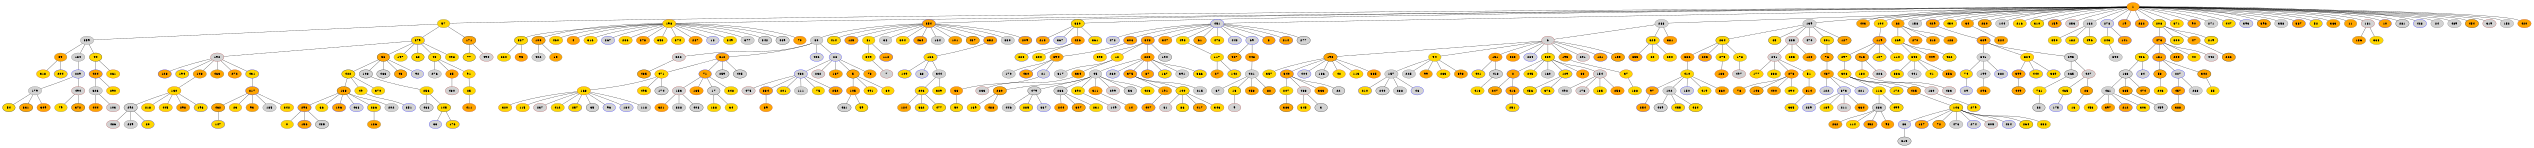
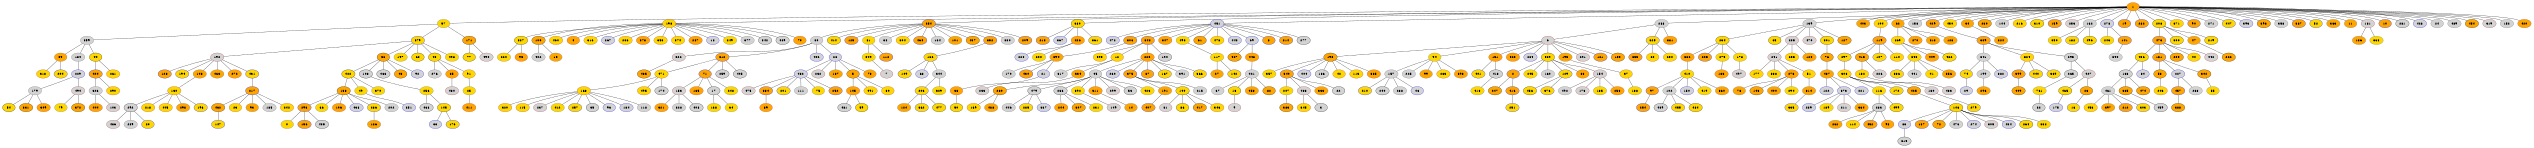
  strict graph {
    node [color=gray40 fillcolor=gold style=filled]
    1 [color=brown fillcolor=orange]
    57
    198 [color=brown]
    354 [color=blue fillcolor=orange]
    380 [color=black]
    451 [color=blue fillcolor=lightgrey]
    288 [fillcolor=lightgrey]
    139 [fillcolor=lightgrey]
    403 [fillcolor=orange]
    104 [color=brown]
    62 [fillcolor=orange]
    158 [fillcolor=lightgrey]
    429 [color=blue fillcolor=orange]
    450 [color=brown]
    34 [fillcolor=orange]
    230 [color=black fillcolor=orange]
    144 [fillcolor=lightgrey]
    216 [color=brown]
    310 [color=black]
    159 [color=blue fillcolor=orange]
    253 [color=brown fillcolor=lightgrey]
    162 [fillcolor=lightgrey]
    278 [color=blue fillcolor=lightgrey]
    19 [color=blue fillcolor=orange]
    282 [color=blue fillcolor=orange]
    208 [color=black]
    371 [color=brown]
    90 [color=blue fillcolor=orange]
    271 [fillcolor=lightgrey]
    447 [color=blue]
    393 [color=blue fillcolor=lightgrey]
    396 [color=black fillcolor=orange]
    358 [fillcolor=lightgrey]
    387 [color=blue fillcolor=orange]
    52 [color=blue]
    363 [fillcolor=orange]
    11 [fillcolor=orange]
    181 [color=brown fillcolor=lightgrey]
    10 [color=blue fillcolor=orange]
    281 [color=black fillcolor=lightgrey]
    428 [color=blue fillcolor=lightgrey]
    24 [fillcolor=lightgrey]
    489 [fillcolor=lightgrey]
    454 [color=black fillcolor=orange]
    319 [color=brown fillcolor=lightgrey]
    152 [fillcolor=lightgrey]
    420 [color=brown fillcolor=orange]
    359 [fillcolor=lightgrey]
    379 [color=blue]
    171 [color=black fillcolor=orange]
    327 [color=black]
    100 [color=black fillcolor=orange]
    460 [color=brown]
    4 [color=brown fillcolor=orange]
    316 [color=brown]
    267 [color=blue fillcolor=lightgrey]
    236 [color=brown]
    378 [color=brown fillcolor=orange]
    353 [color=brown]
    374 [color=brown]
    287 [color=brown fillcolor=orange]
    18 [color=blue fillcolor=lightgrey]
    249
    377 [fillcolor=lightgrey]
    342 [color=black fillcolor=lightgrey]
    469 [color=black fillcolor=lightgrey]
    70 [color=brown fillcolor=orange]
    30 [fillcolor=lightgrey]
    414 [color=black]
    125 [color=blue fillcolor=orange]
    81
    38 [fillcolor=lightgrey]
    304 [color=brown]
    464 [color=blue fillcolor=orange]
    164 [fillcolor=lightgrey]
    101 [fillcolor=orange]
    437 [color=black fillcolor=orange]
    352 [color=blue fillcolor=orange]
    330 [fillcolor=lightgrey]
    209 [color=blue fillcolor=orange]
    213 [color=blue fillcolor=orange]
    367 [color=blue fillcolor=lightgrey]
    426 [color=brown fillcolor=orange]
    361 [color=blue]
    472 [color=blue fillcolor=lightgrey]
    306 [color=blue fillcolor=orange]
    348 [color=blue fillcolor=orange]
    347 [color=brown fillcolor=orange]
    493
    61 [color=black fillcolor=orange]
    478 [color=brown]
    443 [color=blue fillcolor=lightgrey]
    69 [color=blue fillcolor=lightgrey]
    8 [color=blue fillcolor=orange]
    214 [color=blue fillcolor=orange]
    277 [color=black fillcolor=lightgrey]
    6 [color=brown fillcolor=lightgrey]
    325 [color=blue]
    381 [color=brown fillcolor=orange]
    234 [color=black]
    65 [color=black]
    235 [color=brown fillcolor=lightgrey]
    470 [color=brown fillcolor=lightgrey]
    301 [color=black]
    127 [color=black fillcolor=orange]
    119 [color=blue fillcolor=orange]
    269 [color=brown]
    270 [color=brown fillcolor=orange]
    313 [fillcolor=orange]
    128 [fillcolor=orange]
    339 [color=blue fillcolor=orange]
    224 [fillcolor=orange]
    350
    182 [color=blue]
    496 [color=black]
    243
    141 [color=blue fillcolor=orange]
    473 [color=blue fillcolor=orange]
    300 [color=black]
    47 [fillcolor=orange]
    219 [color=black]
    186 [fillcolor=orange]
    368
    39 [fillcolor=orange]
    134 [fillcolor=lightgrey]
    44 [color=black]
    192 [color=brown fillcolor=lightgrey]
    56 [color=black fillcolor=orange]
    197
    68 [color=black]
    48 [color=black]
    498
    77 [color=black]
    490 [color=brown fillcolor=lightgrey]
    220
    95 [color=brown fillcolor=orange]
    402 [fillcolor=lightgrey]
    15 [fillcolor=orange]
    322 [color=brown fillcolor=lightgrey]
    312 [color=blue fillcolor=orange]
    406 [color=blue fillcolor=lightgrey]
    28 [color=blue fillcolor=lightgrey]
    349
    112 [color=blue fillcolor=orange]
    166 [color=blue]
-   228 [color=blue]
+   228 [color=blue fillcolor=lightgrey]
    200
    394 [fillcolor=orange]
    395 [color=brown]
    12 [color=brown]
    223 [color=brown fillcolor=orange]
    190 [color=black fillcolor=lightgrey]
    117
    467 [color=black fillcolor=orange]
    448 [color=brown fillcolor=orange]
    193 [color=black fillcolor=orange]
    94
    151 [color=brown fillcolor=orange]
    323 [color=brown fillcolor=orange]
    284 [color=blue fillcolor=lightgrey]
    389 [color=black]
    195 [fillcolor=orange]
    291 [color=brown fillcolor=lightgrey]
    121 [color=blue fillcolor=orange]
    155 [color=black fillcolor=orange]
    355 [color=blue fillcolor=orange]
    60 [color=brown]
    250 [color=brown]
    386 [color=brown fillcolor=orange]
    205 [color=blue fillcolor=orange]
    275
    178
    241 [color=brown fillcolor=lightgrey]
    255 [color=brown]
    120 [fillcolor=orange]
    76 [color=black fillcolor=orange]
    297 [color=blue]
    415 [color=black fillcolor=orange]
    107 [color=blue]
    110 [color=brown]
    343
    449 [color=brown fillcolor=orange]
    482 [color=black]
    341 [fillcolor=lightgrey]
    324 [color=brown]
    295 [color=black fillcolor=lightgrey]
    390 [fillcolor=lightgrey]
    436 [color=black]
    131 [color=blue fillcolor=orange]
    203 [color=black fillcolor=orange]
    40 [color=brown]
    442 [color=brown fillcolor=lightgrey]
    222 [color=black fillcolor=orange]
    318 [color=brown]
    204 [color=blue]
    229 [color=blue fillcolor=lightgrey]
    424 [color=blue fillcolor=orange]
    261 [color=brown]
    123 [color=blue fillcolor=orange]
    194 [color=blue]
    148 [fillcolor=orange]
    463 [fillcolor=orange]
    272 [color=brown fillcolor=orange]
    431 [color=blue]
    422 [color=black]
    108 [color=black fillcolor=lightgrey]
    466 [color=black fillcolor=lightgrey]
    43 [color=black fillcolor=orange]
    92 [color=blue fillcolor=lightgrey]
    276 [fillcolor=lightgrey]
    85 [color=brown fillcolor=orange]
    91 [color=brown]
    485 [color=black fillcolor=orange]
    471 [color=brown]
    71 [color=blue fillcolor=orange]
    259 [color=black fillcolor=lightgrey]
    405 [color=black fillcolor=lightgrey]
    432 [color=blue fillcolor=lightgrey]
    232 [color=brown fillcolor=lightgrey]
    137 [fillcolor=orange]
    5 [color=black fillcolor=orange]
    73 [fillcolor=orange]
    7 [color=brown fillcolor=lightgrey]
    109 [color=blue]
    63 [color=blue fillcolor=lightgrey]
    344 [fillcolor=lightgrey]
    170 [fillcolor=lightgrey]
    430 [color=blue fillcolor=orange]
    21 [color=blue fillcolor=lightgrey]
    317 [fillcolor=lightgrey]
    334 [fillcolor=orange]
    45 [fillcolor=lightgrey]
    260 [color=blue fillcolor=lightgrey]
    375 [color=blue fillcolor=orange]
    87 [color=blue fillcolor=orange]
    167 [color=blue]
    391 [fillcolor=lightgrey]
    366 [color=blue]
    27 [fillcolor=orange]
    142 [color=blue]
    421 [fillcolor=lightgrey]
    357
    340 [color=blue fillcolor=orange]
    404 [color=blue fillcolor=lightgrey]
    136 [color=black fillcolor=lightgrey]
    42 [color=brown]
    113 [color=brown]
    385 [color=brown fillcolor=orange]
    157 [fillcolor=lightgrey]
    225 [fillcolor=lightgrey]
    99 [fillcolor=orange]
    263 [color=brown]
    398 [fillcolor=orange]
    401 [color=blue]
    413 [color=black fillcolor=lightgrey]
    2 [color=blue fillcolor=orange]
    245
    160 [fillcolor=lightgrey]
    129 [color=blue]
    88 [color=brown fillcolor=orange]
    154 [color=brown fillcolor=lightgrey]
    37 [color=brown]
    410
    183 [color=brown fillcolor=orange]
    497 [color=brown fillcolor=lightgrey]
    177 [color=brown]
    338
    273 [color=brown fillcolor=orange]
    51 [color=brown]
    487 [fillcolor=orange]
    308 [color=brown]
    132 [color=brown]
    226 [color=brown fillcolor=lightgrey]
    336 [color=blue]
    441 [fillcolor=lightgrey]
    41
    356 [fillcolor=orange]
    74 [color=blue]
    199 [fillcolor=lightgrey]
    382 [color=blue fillcolor=lightgrey]
    399 [color=blue fillcolor=orange]
    440 [color=blue]
    369 [color=blue]
    265 [color=black fillcolor=lightgrey]
    427 [color=brown fillcolor=lightgrey]
    163 [color=black fillcolor=lightgrey]
    84 [color=blue fillcolor=lightgrey]
    58 [color=black fillcolor=orange]
    227 [color=blue fillcolor=lightgrey]
    302 [color=black fillcolor=orange]
    179 [fillcolor=lightgrey]
    494 [color=brown fillcolor=lightgrey]
    326 [fillcolor=lightgrey]
    290 [color=brown]
    130 [color=brown]
    217 [color=blue fillcolor=orange]
    133 [color=black fillcolor=orange]
    49
    370
    256
    480 [color=brown fillcolor=lightgrey]
    25
    168 [color=brown]
    495 [color=brown]
    174 [color=black fillcolor=lightgrey]
    153 [color=brown fillcolor=lightgrey]
    165 [color=brown fillcolor=orange]
    17 [color=black fillcolor=lightgrey]
    248
    475 [color=brown fillcolor=lightgrey]
    384 [color=blue fillcolor=orange]
    201 [color=blue]
    111 [fillcolor=lightgrey]
    75
    252 [color=blue fillcolor=orange]
    105 [color=brown fillcolor=orange]
    491 [color=brown]
    80 [color=brown]
    206 [color=blue]
    329
    36 [color=brown fillcolor=orange]
    233 [color=brown fillcolor=lightgrey]
    280 [color=black fillcolor=orange]
    479 [color=black fillcolor=lightgrey]
    266 [color=black fillcolor=lightgrey]
    392
    311 [color=brown fillcolor=orange]
    299 [color=brown fillcolor=lightgrey]
    53 [color=black fillcolor=lightgrey]
    423
    191 [fillcolor=orange]
    140 [color=black]
    215 [fillcolor=lightgrey]
    67 [fillcolor=lightgrey]
    13 [color=black]
    458 [fillcolor=orange]
    82 [color=black fillcolor=orange]
    207
    483 [color=brown fillcolor=lightgrey]
    333 [fillcolor=orange]
    22 [color=black fillcolor=lightgrey]
    210 [color=blue]
    240 [color=black fillcolor=lightgrey]
    238 [fillcolor=lightgrey]
    46 [color=blue fillcolor=lightgrey]
    418
    247 [color=black fillcolor=orange]
    416 [color=blue fillcolor=orange]
    456 [color=black]
    376 [color=blue]
    492 [fillcolor=lightgrey]
    173 [color=brown fillcolor=lightgrey]
    135
    258 [color=brown fillcolor=orange]
    188
    97 [color=blue fillcolor=orange]
    102 [fillcolor=lightgrey]
    150 [color=blue fillcolor=lightgrey]
    419
    360 [fillcolor=orange]
    78 [fillcolor=orange]
    143 [color=black fillcolor=orange]
    400 [fillcolor=orange]
    294
    314 [fillcolor=orange]
    122 [color=blue fillcolor=lightgrey]
    373 [color=blue fillcolor=lightgrey]
    221 [color=blue fillcolor=lightgrey]
    116
    172 [color=blue]
    425 [color=black fillcolor=orange]
    180 [color=brown fillcolor=lightgrey]
    433 [color=brown fillcolor=lightgrey]
    29 [color=blue fillcolor=lightgrey]
    296 [fillcolor=orange]
    409 [color=black fillcolor=orange]
    n377 [label=761]
    465 [color=black]
    26 [color=black fillcolor=orange]
    461 [fillcolor=lightgrey]
    365 [color=black fillcolor=orange]
    474 [color=black fillcolor=orange]
    246 [color=brown]
    457 [color=blue fillcolor=orange]
    268 [fillcolor=lightgrey]
    55
    54 [color=black]
    331 [color=black fillcolor=orange]
    309 [color=brown fillcolor=orange]
    79
    372 [color=black fillcolor=orange]
    444 [color=brown fillcolor=orange]
    103 [color=brown fillcolor=lightgrey]
    292 [color=black fillcolor=lightgrey]
    218 [color=brown]
    445 [color=brown]
    298 [fillcolor=orange]
    196 [color=blue]
    462 [color=black fillcolor=orange]
    23 [color=brown]
    93 [fillcolor=orange]
    185 [fillcolor=lightgrey]
    242 [color=brown]
    293 [color=blue fillcolor=orange]
    66
-   106 [color=blue fillcolor=orange]
+   106 [color=brown fillcolor=orange]
    438 [color=blue fillcolor=lightgrey]
    286 [color=blue]
    202 [fillcolor=lightgrey]
    351 [color=blue fillcolor=lightgrey]
    468 [color=black fillcolor=lightgrey]
    145 [color=black]
    411 [color=brown fillcolor=orange]
    320 [color=brown]
    115 [color=brown]
    237 [color=brown fillcolor=lightgrey]
    412
    257 [color=blue]
    35 [color=black fillcolor=lightgrey]
    96 [color=blue fillcolor=lightgrey]
    184 [color=blue fillcolor=lightgrey]
    118 [fillcolor=lightgrey]
    321 [color=brown fillcolor=orange]
    328 [fillcolor=lightgrey]
    408 [color=black fillcolor=lightgrey]
    138
    64
    89 [color=brown fillcolor=orange]
    481 [color=black fillcolor=lightgrey]
    59 [color=black]
    124 [fillcolor=orange]
    362 [color=blue]
    477 [color=black]
    50 [color=black]
    169 [color=brown]
    488 [fillcolor=orange]
    446 [fillcolor=lightgrey]
    285 [color=blue]
    337 [color=blue fillcolor=lightgrey]
    244 [color=brown fillcolor=orange]
    307 [color=black fillcolor=orange]
    231
    149 [color=brown fillcolor=lightgrey]
    14 [fillcolor=orange]
    407 [color=blue fillcolor=orange]
    31 [color=brown fillcolor=lightgrey]
    86 [color=black]
    417 [color=black fillcolor=orange]
    346 [color=brown]
    9 [color=brown fillcolor=lightgrey]
    383 [color=black fillcolor=orange]
    345 [color=brown]
    3 [color=black fillcolor=lightgrey]
    251 [color=blue]
    254 [color=blue fillcolor=orange]
    439 [color=black fillcolor=lightgrey]
    455 [color=blue]
    484 [color=black]
    335 [color=blue]
    239 [color=blue fillcolor=lightgrey]
    189
    211 [color=brown fillcolor=lightgrey]
    364 [fillcolor=orange]
    283 [color=black fillcolor=lightgrey]
    499 [color=black]
    146 [color=black]
    279 [color=blue]
    32 [color=black fillcolor=lightgrey]
    175 [color=blue fillcolor=lightgrey]
    16 [color=blue]
    453 [color=brown]
    397 [fillcolor=orange]
    212 [color=blue fillcolor=orange]
    303 [color=blue]
    459 [color=black fillcolor=lightgrey]
    388 [color=black fillcolor=orange]
    486 [color=brown fillcolor=lightgrey]
    289 [fillcolor=lightgrey]
    20 [color=blue]
    147 [color=blue]
    0
    156 [color=blue fillcolor=orange]
    435 [color=black fillcolor=lightgrey]
    126 [fillcolor=orange]
    33 [color=blue fillcolor=lightgrey]
    176 [color=blue]
    262 [fillcolor=orange]
    114 [color=brown]
    452 [color=blue fillcolor=orange]
    98 [color=brown fillcolor=orange]
    83 [color=blue fillcolor=lightgrey]
    187 [color=blue fillcolor=orange]
    72 [color=black fillcolor=orange]
    476 [fillcolor=lightgrey]
    274 [color=blue fillcolor=lightgrey]
    305 [color=brown fillcolor=lightgrey]
    434 [color=blue fillcolor=lightgrey]
    264 [color=black]
    332
    315 [color=black fillcolor=lightgrey]
    1 -- 57
    1 -- 198
    1 -- 354
    1 -- 380
    1 -- 451
    1 -- 288
    1 -- 139
    1 -- 403
    1 -- 104
    1 -- 62
    1 -- 158
    1 -- 429
    1 -- 450
    1 -- 34
    1 -- 230
    1 -- 144
    1 -- 216
    1 -- 310
    1 -- 159
    1 -- 253
    1 -- 162
    1 -- 278
    1 -- 19
    1 -- 282
    1 -- 208
    1 -- 371
    1 -- 90
    1 -- 271
    1 -- 447
    1 -- 393
    1 -- 396
    1 -- 358
    1 -- 387
    1 -- 52
    1 -- 363
    1 -- 11
    1 -- 181
    1 -- 10
    1 -- 281
    1 -- 428
    1 -- 24
    1 -- 489
    1 -- 454
    1 -- 319
    1 -- 152
    1 -- 420
    57 -- 359
    57 -- 379
    57 -- 171
    198 -- 327
    198 -- 100
    198 -- 460
    198 -- 4
    198 -- 316
    198 -- 267
    198 -- 236
    198 -- 378
    198 -- 353
    198 -- 374
    198 -- 287
    198 -- 18
    198 -- 249
    198 -- 377
    198 -- 342
    198 -- 469
    198 -- 70
    354 -- 30
    354 -- 414
    354 -- 125
    354 -- 81
    354 -- 38
    354 -- 304
    354 -- 464
    354 -- 164
    354 -- 101
    354 -- 437
    354 -- 352
    354 -- 330
    354 -- 209
    380 -- 213
    380 -- 367
    380 -- 426
    380 -- 361
    451 -- 472
    451 -- 306
    451 -- 348
    451 -- 347
    451 -- 493
    451 -- 61
    451 -- 478
    451 -- 443
    451 -- 69
    451 -- 8
    451 -- 214
    451 -- 277
    288 -- 6
    288 -- 325
    288 -- 381
    139 -- 234
    139 -- 65
    139 -- 235
    139 -- 470
    139 -- 301
    139 -- 127
    104 -- 119
    62 -- 269
    62 -- 270
    62 -- 313
    62 -- 128
    429 -- 339
    34 -- 224
    162 -- 350
    162 -- 182
    162 -- 496
    278 -- 243
    278 -- 141
    208 -- 473
    208 -- 300
    208 -- 47
    208 -- 219
    181 -- 186
    181 -- 368
    359 -- 39
    359 -- 134
    359 -- 44
    379 -- 192
    379 -- 56
    379 -- 197
    379 -- 68
    379 -- 48
    379 -- 498
    171 -- 77
    171 -- 490
    327 -- 220
    327 -- 95
    100 -- 402
    100 -- 15
    30 -- 322
    30 -- 312
    30 -- 406
    30 -- 28
    81 -- 349
    81 -- 112
    352 -- 166
    426 -- 228
    426 -- 200
    306 -- 394
    348 -- 395
    348 -- 12
    348 -- 223
    348 -- 190
    493 -- 117
    69 -- 467
    69 -- 448
    6 -- 193
    6 -- 94
    6 -- 151
    6 -- 323
    6 -- 284
    6 -- 389
    6 -- 195
    6 -- 291
    6 -- 121
    6 -- 155
    325 -- 355
    325 -- 60
    325 -- 250
    234 -- 386
    234 -- 205
    234 -- 275
    234 -- 178
    235 -- 241
    235 -- 255
    235 -- 120
    301 -- 76
    119 -- 297
    119 -- 415
    119 -- 107
    119 -- 110
    269 -- 343
    269 -- 449
    269 -- 482
    339 -- 341
    339 -- 324
    339 -- 295
-   243 -- 390
+   141 -- 390
    473 -- 436
    473 -- 131
    473 -- 203
    473 -- 40
    473 -- 442
    47 -- 222
    39 -- 318
    39 -- 204
    134 -- 229
    44 -- 424
    44 -- 261
    192 -- 123
    192 -- 194
    192 -- 148
    192 -- 463
    192 -- 272
    192 -- 431
    56 -- 422
    56 -- 108
    56 -- 466
    56 -- 43
    56 -- 92
    48 -- 276
    48 -- 85
    48 -- 91
    322 -- 485
    312 -- 471
    312 -- 71
    312 -- 259
    312 -- 405
    28 -- 432
    28 -- 232
    28 -- 137
    28 -- 5
    28 -- 73
    349 -- 7
    166 -- 109
    166 -- 63
    166 -- 344
    394 -- 170
    394 -- 430
    394 -- 21
    12 -- 317
    12 -- 334
    223 -- 45
    223 -- 260
    223 -- 375
    223 -- 87
    223 -- 167
    223 -- 391
    223 -- 366
    117 -- 27
    117 -- 142
    448 -- 421
    193 -- 357
    193 -- 340
    193 -- 404
    193 -- 136
    193 -- 42
    193 -- 113
    193 -- 385
    94 -- 157
    94 -- 225
    94 -- 99
    94 -- 263
    94 -- 398
    151 -- 401
    151 -- 413
    389 -- 2
    389 -- 245
    389 -- 160
    389 -- 129
    389 -- 88
    389 -- 154
    195 -- 37
    386 -- 410
    275 -- 183
    178 -- 497
    241 -- 177
    241 -- 338
    241 -- 273
    241 -- 51
    76 -- 487
    297 -- 308
    415 -- 132
    415 -- 226
    343 -- 336
    343 -- 441
    343 -- 41
    343 -- 356
    341 -- 74
    341 -- 199
    341 -- 382
    324 -- 399
    324 -- 440
    324 -- 369
    295 -- 265
    295 -- 427
    436 -- 163
    436 -- 84
    131 -- 58
    131 -- 227
    131 -- 302
    229 -- 179
    229 -- 494
    424 -- 326
    424 -- 290
    148 -- 130
    431 -- 217
    422 -- 133
    422 -- 49
    422 -- 370
    108 -- 256
    85 -- 480
    91 -- 25
    471 -- 168
    471 -- 495
    471 -- 174
    71 -- 153
    71 -- 165
    71 -- 17
    71 -- 248
    432 -- 475
    432 -- 384
    432 -- 201
    432 -- 111
    432 -- 75
    432 -- 252
    5 -- 105
    5 -- 491
    5 -- 80
    344 -- 206
    344 -- 329
    21 -- 36
    334 -- 233
    45 -- 280
    45 -- 479
    45 -- 266
    45 -- 392
    45 -- 311
    45 -- 299
    45 -- 53
    45 -- 423
    375 -- 191
    375 -- 140
    375 -- 215
    421 -- 67
    421 -- 13
    421 -- 458
    421 -- 82
    340 -- 207
    340 -- 483
    340 -- 333
    340 -- 22
    157 -- 210
    157 -- 240
    157 -- 238
    157 -- 46
    413 -- 418
    2 -- 247
    2 -- 416
    129 -- 456
    129 -- 376
    154 -- 492
    154 -- 173
    154 -- 135
    154 -- 258
    37 -- 188
    410 -- 97
    410 -- 102
    410 -- 150
    410 -- 419
    410 -- 360
    273 -- 78
    273 -- 143
    273 -- 400
    273 -- 294
    51 -- 314
    487 -- 122
    487 -- 373
    487 -- 221
    308 -- 116
    308 -- 172
    308 -- 425
    308 -- 180
    132 -- 433
    74 -- 29
    199 -- 296
    399 -- 409
    265 -- n377
    427 -- 465
    427 -- 26
    163 -- 461
    163 -- 365
    163 -- 474
    58 -- 246
    227 -- 457
    227 -- 268
    302 -- 55
    179 -- 54
    179 -- 331
    179 -- 309
    494 -- 79
    494 -- 372
    326 -- 444
    326 -- 103
    130 -- 292
    130 -- 218
    130 -- 445
    130 -- 298
    130 -- 196
    217 -- 462
    217 -- 23
    217 -- 93
    217 -- 185
    217 -- 242
    133 -- 293
    133 -- 66
    133 -- 106
    133 -- 438
    133 -- 286
    133 -- 202
    49 -- 351
    256 -- 468
    256 -- 145
    25 -- 411
    168 -- 320
    168 -- 115
    168 -- 237
    168 -- 412
    168 -- 257
    168 -- 35
    168 -- 96
    168 -- 184
    168 -- 118
    153 -- 321
    153 -- 328
    153 -- 408
    17 -- 138
    17 -- 64
    384 -- 89
    105 -- 481
    105 -- 59
    206 -- 124
    206 -- 362
    206 -- 477
    36 -- 50
    280 -- 169
    280 -- 488
    479 -- 446
    479 -- 285
    479 -- 337
    266 -- 244
    266 -- 307
    266 -- 231
    392 -- 149
    311 -- 14
    191 -- 407
    140 -- 31
    140 -- 86
    140 -- 417
    140 -- 346
    13 -- 9
    207 -- 383
    483 -- 345
    483 -- 3
    416 -- 251
    97 -- 254
    102 -- 439
    102 -- 455
    102 -- 484
    314 -- 335
    373 -- 239
    373 -- 189
    373 -- 211
    373 -- 364
    116 -- 283
    116 -- 499
    425 -- 146
    180 -- 279
    n377 -- 32
    465 -- 175
    26 -- 16
    461 -- 453
    461 -- 397
    461 -- 212
    461 -- 303
    365 -- 459
    457 -- 388
    292 -- 486
    292 -- 289
    292 -- 20
    462 -- 147
    293 -- 0
    293 -- 156
    293 -- 435
    286 -- 126
    145 -- 33
    145 -- 176
    283 -- 262
    283 -- 114
    283 -- 452
    283 -- 98
    146 -- 83
    146 -- 187
    146 -- 72
    146 -- 476
    146 -- 274
    146 -- 305
    146 -- 434
    146 -- 264
    146 -- 332
    83 -- 315
  }
